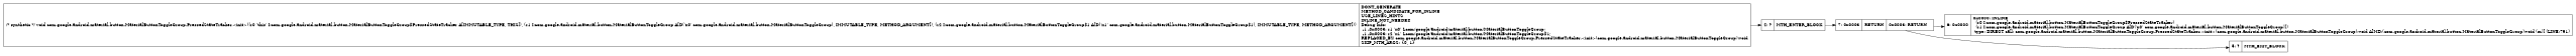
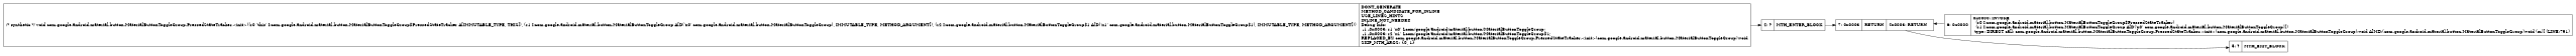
  digraph {
    rankdir=LR
    node [shape=record]
    n1 [label="{4\:\ ?|MTH_ENTER_BLOCK\l}"]
-   n2 [label="{7\:\ 0x0003|RETURN\l|0x0003: RETURN   \l}"]
-   n3 [label="{6\:\ 0x0000|0x0000: INLINE  \l  (r0 I:com.google.android.material.button.MaterialButtonToggleGroup$PressedStateTracker)\l  (r1 I:com.google.android.material.button.MaterialButtonToggleGroup A[D('x0' com.google.android.material.button.MaterialButtonToggleGroup)])\l type: DIRECT call: com.google.android.material.button.MaterialButtonToggleGroup.PressedStateTracker.\<init\>(com.google.android.material.button.MaterialButtonToggleGroup):void A[MD:(com.google.android.material.button.MaterialButtonToggleGroup):void (m)] (LINE:791)\l}"]
+   n2 [label="{7\:\ 0x0003|RETURN\l|4x0003: RETURN   \l}"]
+   n3 [label="{6\:\ 0x0000|0x0000: INVOKE  \l  (r0 I:com.google.android.material.button.MaterialButtonToggleGroup$PressedStateTracker)\l  (r1 I:com.google.android.material.button.MaterialButtonToggleGroup A[D('x0' com.google.android.material.button.MaterialButtonToggleGroup)])\l type: DIRECT call: com.google.android.material.button.MaterialButtonToggleGroup.PressedStateTracker.\<init\>(com.google.android.material.button.MaterialButtonToggleGroup):void A[MD:(com.google.android.material.button.MaterialButtonToggleGroup):void (m)] (LINE:791)\l}"]
    n4 [label="{5\:\ ?|MTH_EXIT_BLOCK\l}"]
    n5 [label="{\/* synthetic *\/ void com.google.android.material.button.MaterialButtonToggleGroup.PressedStateTracker.\<init\>((r0 'this' I:com.google.android.material.button.MaterialButtonToggleGroup$PressedStateTracker A[IMMUTABLE_TYPE, THIS]), (r1 I:com.google.android.material.button.MaterialButtonToggleGroup A[D('x0' com.google.android.material.button.MaterialButtonToggleGroup), IMMUTABLE_TYPE, METHOD_ARGUMENT]), (r2 I:com.google.android.material.button.MaterialButtonToggleGroup$1 A[D('x1' com.google.android.material.button.MaterialButtonToggleGroup$1), IMMUTABLE_TYPE, METHOD_ARGUMENT]))  | DONT_GENERATE\lMETHOD_CANDIDATE_FOR_INLINE\lUSE_LINES_HINTS\lINLINE_NOT_NEEDED\lDebug Info:\l  \-1 \-0x0003: r1 'x0' Lcom\/google\/android\/material\/button\/MaterialButtonToggleGroup;\l  \-1 \-0x0003: r2 'x1' Lcom\/google\/android\/material\/button\/MaterialButtonToggleGroup$1;\lREPLACED_BY: com.google.android.material.button.MaterialButtonToggleGroup.PressedStateTracker.\<init\>(com.google.android.material.button.MaterialButtonToggleGroup):void\lSKIP_MTH_ARGS: \{0, 1\}\l}"]
    n1 -> n2
    n2 -> n4
-   n2 -> n3
+   n3 -> n2
    n5 -> n1
  }
